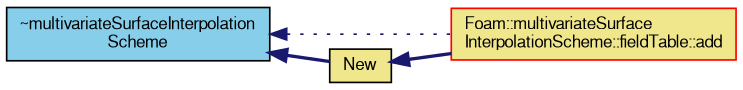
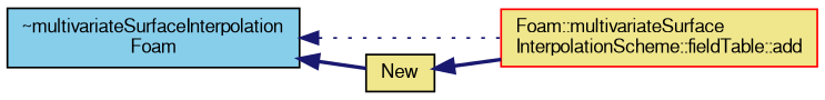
  digraph {
    rankdir=LR
    node [color=black fillcolor=khaki fontname=FreeSans fontsize=10 shape=record style=filled]
    edge [color=midnightblue dir=back fontname=FreeSans fontsize=10 labelfontname=FreeSans labelfontsize=10 style=bold]
-   n1 [fillcolor=skyblue fontcolor=black height=0.2 label="~multivariateSurfaceInterpolation\lScheme" width=0.4]
+   n1 [fillcolor=skyblue fontcolor=black height=0.2 label="~multivariateSurfaceInterpolation\lFoam" width=0.4]
    n2 [color=red height=0.2 label="Foam::multivariateSurface\lInterpolationScheme::fieldTable::add" width=0.4]
    n3 [height=0.2 label=New width=0.4]
    n1 -> n2 [style=dotted]
    n1 -> n3
    n3 -> n2
  }
